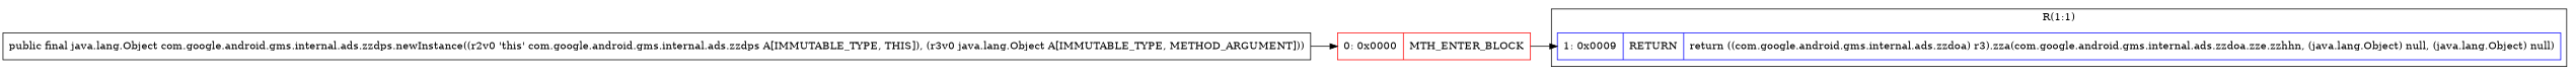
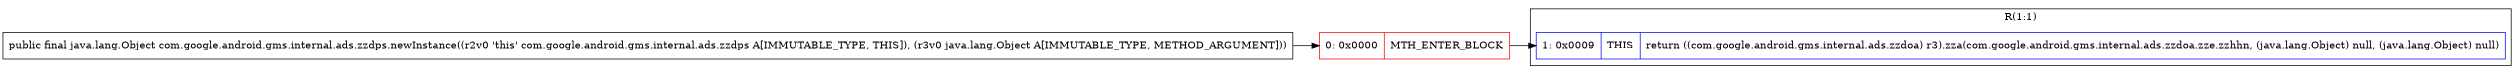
  digraph {
    rankdir=LR
    node [shape=record]
-   n1 [color=blue label="{1\:\ 0x0009|RETURN\l|return ((com.google.android.gms.internal.ads.zzdoa) r3).zza(com.google.android.gms.internal.ads.zzdoa.zze.zzhhn, (java.lang.Object) null, (java.lang.Object) null)\l}"]
+   n1 [color=blue label="{1\:\ 0x0009|THIS\l|return ((com.google.android.gms.internal.ads.zzdoa) r3).zza(com.google.android.gms.internal.ads.zzdoa.zze.zzhhn, (java.lang.Object) null, (java.lang.Object) null)\l}"]
    n2 [color=red label="{0\:\ 0x0000|MTH_ENTER_BLOCK\l}"]
    n3 [label="{public final java.lang.Object com.google.android.gms.internal.ads.zzdps.newInstance((r2v0 'this' com.google.android.gms.internal.ads.zzdps A[IMMUTABLE_TYPE, THIS]), (r3v0 java.lang.Object A[IMMUTABLE_TYPE, METHOD_ARGUMENT])) }"]
    subgraph cluster_1 {
      label="R(1:1)"
      n1
    }
    n2 -> n1
    n3 -> n2
  }
